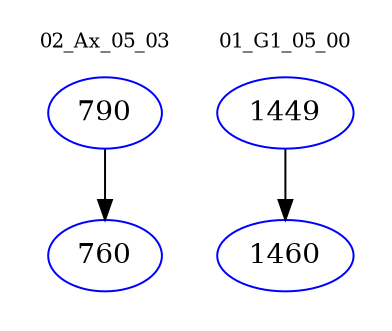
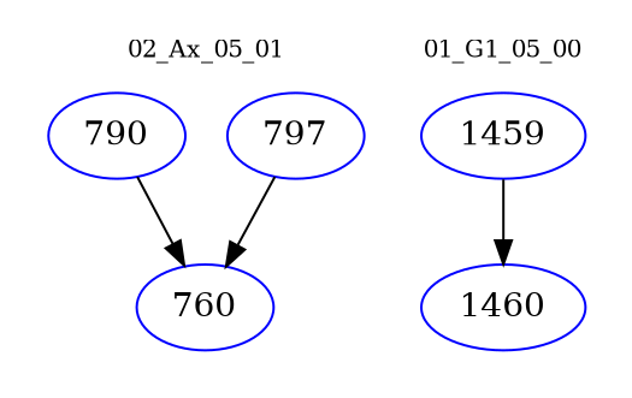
  digraph {
    fontname="DejaVu Serif"
    node [color=blue fontname="DejaVu Serif"]
    edge [color=black fontname="DejaVu Serif"]
+   n1 [label=797]
    n2 [label=760]
    n3 [label=790]
-   n4 [label=1449]
+   n4 [label=1459]
    n5 [label=1460]
    subgraph cluster_1 {
      color=white
      fontsize=10
-     label="02_Ax_05_03"
+     label="02_Ax_05_01"
+     n1
      n2
      n3
    }
    subgraph cluster_2 {
      color=white
      fontsize=10
      label="01_G1_05_00"
      n4
      n5
    }
+   n1 -> n2
    n3 -> n2
    n4 -> n5
  }
